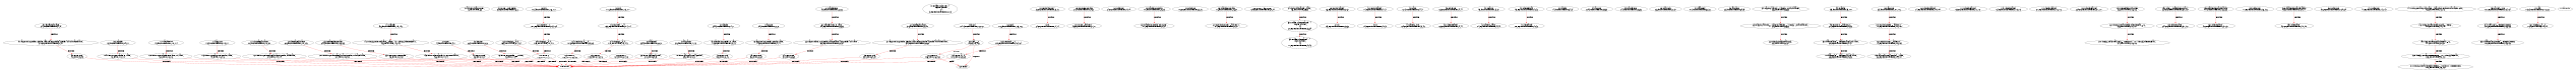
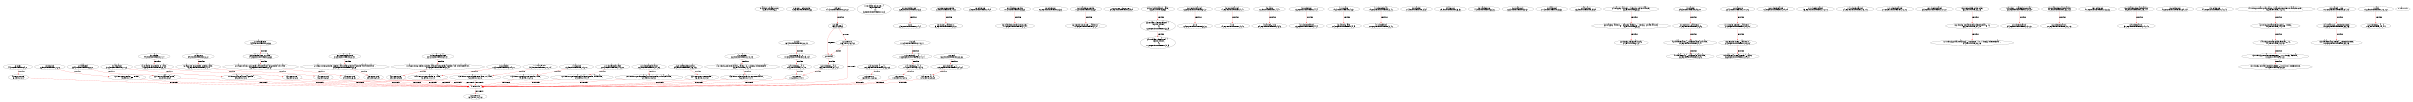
  digraph {
    node [type_label=expression_statement]
    edge [color=red controlflow_type=next_line edge_type=CFG_edge]
    n1 [label="2_ address private _owner;\n13-new_variable-3-3" type_label=new_variable]
    n2 [label="5_ _owner = msg.sender;\n30-expression_statement-6-6"]
    n3 [label="8_ owner\n44-function_definition-9-11" type_label=function_definition]
    n4 [label="9_ return _owner;\n53-return-10-10" type_label=return]
    n5 [label="0_ exit_node" type_label=exit]
    n6 [label="11_ modifier onlyOwner() {\n         require(isOwner());\n         _;\n     }\n55-expression_statement-12-15"]
    n7 [label="12_ require(isOwner());\n58-expression_statement-13-13"]
    n8 [label="13_ _;\n64-expression_statement-14-14"]
    n9 [label="15_ isOwner\n66-function_definition-16-18" type_label=function_definition]
    n10 [label="16_ return msg.sender == _owner;\n75-return-17-17" type_label=return]
    n11 [label="18_ renounceOwnership\n81-function_definition-19-22" type_label=function_definition]
    n12 [label="20_ _owner = address(0);\n95-expression_statement-21-21"]
    n13 [label="18_ onlyOwner\n84-expression_statement-19-19"]
    n14 [label="22_ transferOwnership\n101-function_definition-23-25" type_label=function_definition]
    n15 [label="23_ _transferOwnership(newOwner);\n111-expression_statement-24-24"]
    n16 [label="22_ onlyOwner\n108-expression_statement-23-23"]
    n17 [label="26_ _transferOwnership\n116-function_definition-26-30" type_label=function_definition]
    n18 [label="26_ require(newOwner != address(0));\n124-expression_statement-27-27"]
    n19 [label="28_ _owner = newOwner;\n139-expression_statement-29-29"]
    n20 [label="34_ bool public paused = false;\n153-new_variable-35-35" type_label=new_variable]
    n21 [label="35_ modifier whenNotPaused() {\n     require(!paused);\n     _;\n   }\n160-expression_statement-36-39"]
    n22 [label="39_ modifier whenPaused() {\n     require(paused);\n     _;\n   }\n171-expression_statement-40-43"]
    n23 [label="36_ require(!paused);\n163-expression_statement-37-37"]
    n24 [label="37_ _;\n169-expression_statement-38-38"]
    n25 [label="40_ require(paused);\n174-expression_statement-41-41"]
    n26 [label="41_ _;\n179-expression_statement-42-42"]
    n27 [label="43_ pause\n181-function_definition-44-47" type_label=function_definition]
    n28 [label="44_ paused = true;\n189-expression_statement-45-45"]
    n29 [label="43_ onlyOwner\n183-expression_statement-44-44"]
    n30 [label="43_ whenNotPaused\n185-expression_statement-44-44"]
    n31 [label="47_ unpause\n196-function_definition-48-51" type_label=function_definition]
    n32 [label="48_ paused = false;\n204-expression_statement-49-49"]
    n33 [label="47_ tokenDecimals\n198-expression_statement-48-48"]
    n34 [label="47_ whenPaused\n200-expression_statement-48-48"]
    n35 [label="53_ transfer\n214-function_definition-54-54" type_label=function_definition]
    n36 [label="54_ approve\n229-function_definition-55-55" type_label=function_definition]
    n37 [label="55_ transferFrom\n244-function_definition-56-56" type_label=function_definition]
    n38 [label="56_ totalSupply\n263-function_definition-57-57" type_label=function_definition]
    n39 [label="57_ balanceOf\n271-function_definition-58-58" type_label=function_definition]
    n40 [label="58_ allowance\n283-function_definition-59-59" type_label=function_definition]
    n41 [label="64_ mapping (address => uint256) public _balances;\n338-new_variable-65-65" type_label=new_variable]
    n42 [label="65_ mapping (address => mapping (address => uint256)) private _allowed;\n345-new_variable-66-66" type_label=new_variable]
    n43 [label="66_ uint256 public totalSupply;\n354-new_variable-67-67" type_label=new_variable]
    n44 [label="67_ balanceOf\n359-function_definition-68-70" type_label=function_definition]
    n45 [label="68_ return _balances[owner];\n372-return-69-69" type_label=return]
    n46 [label="70_ allowance\n376-function_definition-71-73" type_label=function_definition]
    n47 [label="71_ return _allowed[owner][spender];\n393-return-72-72" type_label=return]
    n48 [label="73_ transfer\n399-function_definition-74-77" type_label=function_definition]
    n49 [label="74_ _transfer(msg.sender, to, value);\n415-expression_statement-75-75"]
    n50 [label="75_ return true;\n426-return-76-76" type_label=return]
    n51 [label="77_ approve\n429-function_definition-78-81" type_label=function_definition]
    n52 [label="78_ _approve(msg.sender, spender, value);\n445-expression_statement-79-79"]
    n53 [label="79_ return true;\n456-return-80-80" type_label=return]
    n54 [label="81_ transferFrom\n459-function_definition-82-86" type_label=function_definition]
    n55 [label="82_ _transfer(from, to, value);\n479-expression_statement-83-83"]
    n56 [label="83_ _approve(from, msg.sender, _allowed[from][msg.sender].sub(value));\n488-expression_statement-84-84"]
    n57 [label="84_ return true;\n510-return-85-85" type_label=return]
    n58 [label="86_ increaseAllowance\n513-function_definition-87-90" type_label=function_definition]
    n59 [label="87_ _approve(msg.sender, spender, _allowed[msg.sender][spender].add(addedValue));\n529-expression_statement-88-88"]
    n60 [label="88_ return true;\n551-return-89-89" type_label=return]
    n61 [label="90_ decreaseAllowance\n554-function_definition-91-94" type_label=function_definition]
    n62 [label="91_ _approve(msg.sender, spender, _allowed[msg.sender][spender].sub(subtractedValue));\n570-expression_statement-92-92"]
    n63 [label="92_ return true;\n592-return-93-93" type_label=return]
    n64 [label="94_ _transfer\n595-function_definition-95-100" type_label=function_definition]
    n65 [label="95_ require(to != address(0));\n611-expression_statement-96-96"]
    n66 [label="96_ _balances[from] = _balances[from].sub(value);\n620-expression_statement-97-97"]
    n67 [label="97_ _balances[to] = _balances[to].add(value);\n633-expression_statement-98-98"]
    n68 [label="100_ _approve\n654-function_definition-101-106" type_label=function_definition]
    n69 [label="101_ require(spender != address(0));\n670-expression_statement-102-102"]
    n70 [label="102_ require(owner != address(0));\n679-expression_statement-103-103"]
    n71 [label="103_ _allowed[owner][spender] = value;\n688-expression_statement-104-104"]
    n72 [label="108_ transfer\n713-function_definition-109-111" type_label=function_definition]
    n73 [label="109_ return super.transfer(to, value);\n731-return-110-110" type_label=return]
    n74 [label="108_ whenNotPaused\n724-expression_statement-109-109"]
    n75 [label="111_ transferFrom\n740-function_definition-112-114" type_label=function_definition]
    n76 [label="112_ return super.transferFrom(from, to, value);\n762-return-113-113" type_label=return]
    n77 [label="111_ whenNotPaused\n755-expression_statement-112-112"]
    n78 [label="114_ approve\n773-function_definition-115-117" type_label=function_definition]
    n79 [label="115_ return super.approve(spender, value);\n791-return-116-116" type_label=return]
    n80 [label="114_ whenNotPaused\n784-expression_statement-115-115"]
    n81 [label="117_ increaseAllowance\n800-function_definition-118-120" type_label=function_definition]
    n82 [label="118_ return super.increaseAllowance(spender, addedValue);\n819-return-119-119" type_label=return]
    n83 [label="117_ whenNotPaused\n811-expression_statement-118-118"]
    n84 [label="120_ decreaseAllowance\n828-function_definition-121-123" type_label=function_definition]
    n85 [label="121_ return super.decreaseAllowance(spender, subtractedValue);\n847-return-122-122" type_label=return]
    n86 [label="120_ whenNotPaused\n839-expression_statement-121-121"]
    n87 [label="125_ MBTCToken public token;\n862-new_variable-126-126" type_label=new_variable]
    n88 [label="126_ uint256 constant public tokenDecimals = 18;\n868-new_variable-127-127" type_label=new_variable]
    n89 [label="127_ uint256 public totalSupply = 100000000 * (10 ** uint256(tokenDecimals));\n874-new_variable-128-128" type_label=new_variable]
    n90 [label="129_ token = createTokenContract();\n889-expression_statement-130-130"]
    n91 [label="130_ token.unpause();\n894-expression_statement-131-131"]
    n92 [label="132_ createTokenContract\n899-function_definition-133-135" type_label=function_definition]
    n93 [label="133_ return new MBTCToken();\n908-return-134-134" type_label=return]
    n94 [label="135_ enableTokenTransferability\n914-function_definition-136-138" type_label=function_definition]
    n95 [label="136_ token.unpause();\n920-expression_statement-137-137"]
    n96 [label="135_ onlyOwner\n917-expression_statement-136-136"]
    n97 [label="138_ disableTokenTransferability\n925-function_definition-139-141" type_label=function_definition]
    n98 [label="139_ token.pause();\n931-expression_statement-140-140"]
    n99 [label="138_ onlyOwner\n928-expression_statement-139-139"]
    n100 [label="141_ transfer\n936-function_definition-142-145" type_label=function_definition]
    n101 [label="142_ uint256 converterdValue = value * (10 ** uint256(tokenDecimals));\n955-new_variable-143-143" type_label=new_variable]
    n102 [label="143_ return token.transfer(to, converterdValue);\n968-return-144-144" type_label=return]
    n103 [label="141_ onlyOwner\n947-expression_statement-142-142"]
    n104 [label="147_ string constant public name = \"Marvelous Business Transaction Coin\";\n983-new_variable-148-148" type_label=new_variable]
    n105 [label="148_ string constant public symbol = \"MBTC\";\n990-new_variable-149-149" type_label=new_variable]
    n106 [label="149_ uint8 constant public decimals = 18;\n997-new_variable-150-150" type_label=new_variable]
    n107 [label="150_ uint256 constant TOKEN_UNIT = 10 ** uint256(decimals);\n1003-new_variable-151-151" type_label=new_variable]
    n108 [label="151_ uint256 constant INITIAL_SUPPLY = 100000000 * TOKEN_UNIT;\n1012-new_variable-152-152" type_label=new_variable]
    n109 [label="153_ paused = true;\n1021-expression_statement-154-154"]
    n110 [label="154_ totalSupply = INITIAL_SUPPLY;\n1026-expression_statement-155-155"]
    n111 [label="155_ _balances[msg.sender] = INITIAL_SUPPLY;\n1030-expression_statement-156-156"]
    n112 [label="159_ mul\n1041-function_definition-160-167" type_label=function_definition]
    n113 [label="160_ if_a == 0\n1058-if-161-163" type_label=if]
    n114 [label="160_ end_if" type_label=end_if]
    n115 [label="161_ return 0;\n1063-return-162-162" type_label=return]
    n116 [label="163_ uint256 c = a * b;\n1065-new_variable-164-164" type_label=new_variable]
    n117 [label="170_ return c;\n1116-return-171-171" type_label=return]
    n118 [label="164_ require(c / a == b);\n1073-expression_statement-165-165"]
    n119 [label="165_ return c;\n1082-return-166-166" type_label=return]
    n120 [label="167_ div\n1084-function_definition-168-172" type_label=function_definition]
    n121 [label="168_ require(b > 0);\n1101-expression_statement-169-169"]
    n122 [label="169_ uint256 c = a / b;\n1108-new_variable-170-170" type_label=new_variable]
    n123 [label="172_ sub\n1118-function_definition-173-177" type_label=function_definition]
    n124 [label="173_ require(b <= a);\n1135-expression_statement-174-174"]
    n125 [label="174_ uint256 c = a - b;\n1142-new_variable-175-175" type_label=new_variable]
    n126 [label="175_ return c;\n1150-return-176-176" type_label=return]
    n127 [label="177_ add\n1152-function_definition-178-182" type_label=function_definition]
    n128 [label="178_ uint256 c = a + b;\n1169-new_variable-179-179" type_label=new_variable]
    n129 [label="180_ return c;\n1184-return-181-181" type_label=return]
    n130 [label="182_ mod\n1186-function_definition-183-186" type_label=function_definition]
    n131 [label="183_ require(b != 0);\n1203-expression_statement-184-184"]
    n132 [label="184_ return a % b;\n1210-return-185-185" type_label=return]
    n133 [label="0_ start_node" type_label=start]
    n3 -> n4 [label=next_line]
    n4 -> n5 [controlflow_type=return_exit label=return_exit]
    n7 -> n8 [label=next_line]
    n9 -> n10 [label=next_line]
    n10 -> n5 [controlflow_type=return_exit label=return_exit]
    n11 -> n12 [label=next_line]
    n14 -> n15 [label=next_line]
    n17 -> n18 [label=next_line]
    n20 -> n21 [label=next_line]
    n21 -> n22 [label=next_line]
    n23 -> n24 [label=next_line]
    n25 -> n26 [label=next_line]
    n27 -> n28 [label=next_line]
    n29 -> n30 [label=next_line]
    n31 -> n32 [label=next_line]
    n33 -> n34 [label=next_line]
    n41 -> n42 [label=next_line]
    n42 -> n43 [label=next_line]
    n44 -> n45 [label=next_line]
    n45 -> n5 [controlflow_type=return_exit label=return_exit]
    n46 -> n47 [label=next_line]
    n47 -> n5 [controlflow_type=return_exit label=return_exit]
    n48 -> n49 [label=next_line]
    n49 -> n50 [label=next_line]
    n50 -> n5 [controlflow_type=return_exit label=return_exit]
    n51 -> n52 [label=next_line]
    n52 -> n53 [label=next_line]
    n53 -> n5 [controlflow_type=return_exit label=return_exit]
    n54 -> n55 [label=next_line]
    n55 -> n56 [label=next_line]
    n56 -> n57 [label=next_line]
    n57 -> n5 [controlflow_type=return_exit label=return_exit]
    n58 -> n59 [label=next_line]
    n59 -> n60 [label=next_line]
    n60 -> n5 [controlflow_type=return_exit label=return_exit]
    n61 -> n62 [label=next_line]
    n62 -> n63 [label=next_line]
    n63 -> n5 [controlflow_type=return_exit label=return_exit]
    n64 -> n65 [label=next_line]
    n65 -> n66 [label=next_line]
    n66 -> n67 [label=next_line]
    n68 -> n69 [label=next_line]
    n69 -> n70 [label=next_line]
    n70 -> n71 [label=next_line]
    n72 -> n73 [label=next_line]
    n73 -> n5 [controlflow_type=return_exit label=return_exit]
    n75 -> n76 [label=next_line]
    n76 -> n5 [controlflow_type=return_exit label=return_exit]
    n78 -> n79 [label=next_line]
    n79 -> n5 [controlflow_type=return_exit label=return_exit]
    n81 -> n82 [label=next_line]
    n82 -> n5 [controlflow_type=return_exit label=return_exit]
    n84 -> n85 [label=next_line]
    n85 -> n5 [controlflow_type=return_exit label=return_exit]
    n87 -> n88 [label=next_line]
    n88 -> n89 [label=next_line]
    n90 -> n91 [label=next_line]
    n92 -> n93 [label=next_line]
    n93 -> n5 [controlflow_type=return_exit label=return_exit]
    n94 -> n95 [label=next_line]
    n97 -> n98 [label=next_line]
    n100 -> n101 [label=next_line]
    n101 -> n102 [label=next_line]
    n102 -> n5 [controlflow_type=return_exit label=return_exit]
    n104 -> n105 [label=next_line]
    n105 -> n106 [label=next_line]
    n106 -> n107 [label=next_line]
    n107 -> n108 [label=next_line]
    n109 -> n110 [label=next_line]
    n110 -> n111 [label=next_line]
    n112 -> n113 [label=next_line]
    n113 -> n114 [controlflow_type=neg_next label=neg_next]
    n113 -> n115 [controlflow_type=pos_next label=pos_next]
+   n114 -> n116 [label=next_line]
    n115 -> n5 [controlflow_type=return_exit label=return_exit]
    n115 -> n114 [controlflow_type=end_if label=end_if]
    n116 -> n117 [label=next_line]
    n117 -> n5 [controlflow_type=return_exit label=return_exit]
    n118 -> n119 [label=next_line]
    n119 -> n5 [controlflow_type=return_exit label=return_exit]
    n120 -> n121 [label=next_line]
    n121 -> n122 [label=next_line]
    n122 -> n117 [label=next_line]
    n123 -> n124 [label=next_line]
    n124 -> n125 [label=next_line]
    n125 -> n126 [label=next_line]
    n126 -> n5 [controlflow_type=return_exit label=return_exit]
    n127 -> n128 [label=next_line]
-   n129 -> n5 [controlflow_type=return_exit label=return_exit]
+   n5 -> n129 [controlflow_type=return_exit label=return_exit]
    n130 -> n131 [label=next_line]
    n131 -> n132 [label=next_line]
    n132 -> n5 [controlflow_type=return_exit label=return_exit]
  }
